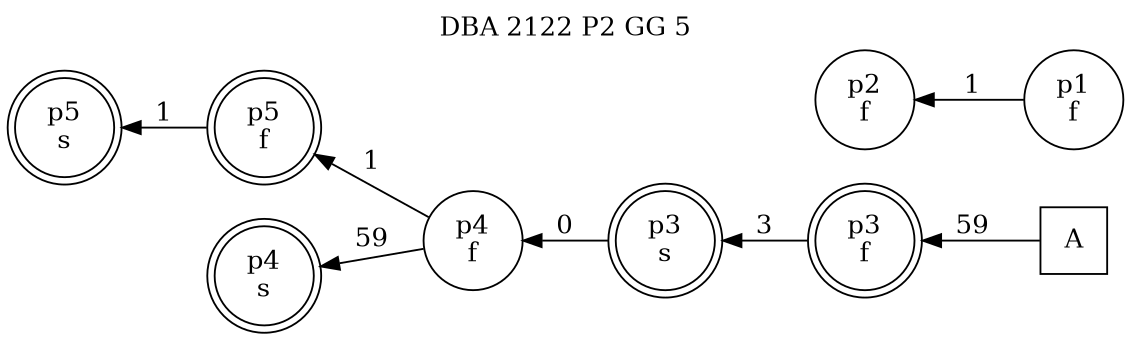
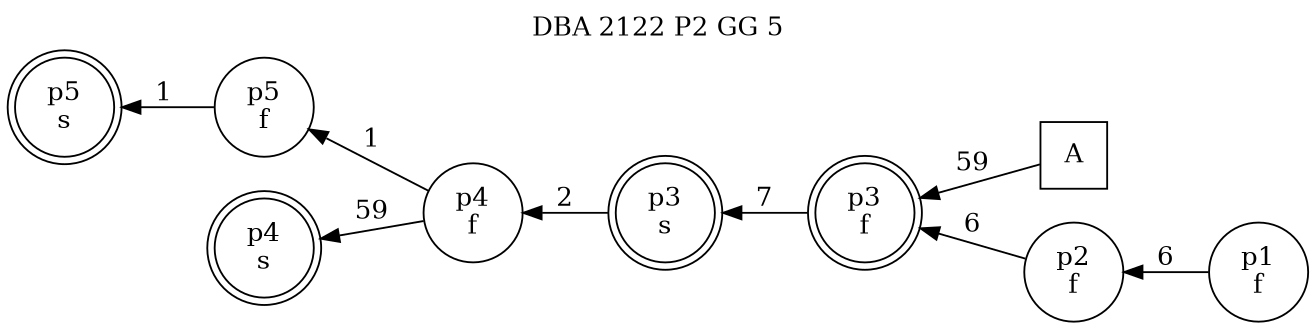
  digraph {
    label=" DBA 2122 P2 GG 5 "
    labelloc=tl
    rankdir=RL
    node [shape=doublecircle]
    n1 [label=A shape=square]
    n2 [label="p3\nf"]
    n3 [label="p1\nf" shape=circle]
    n4 [label="p2\nf" shape=circle]
    n5 [label="p3\ns"]
    n6 [label="p4\nf" shape=circle]
-   n7 [label="p5\nf"]
+   n7 [label="p5\nf" shape=circle]
    n8 [label="p4\ns"]
    n9 [label="p5\ns"]
    n1 -> n2 [label=59]
-   n2 -> n5 [label=3]
-   n3 -> n4 [label=1]
-   n5 -> n6 [label=0]
+   n2 -> n5 [label=7]
+   n3 -> n4 [label=6]
+   n4 -> n2 [label=6]
+   n5 -> n6 [label=2]
    n6 -> n7 [label=1]
    n6 -> n8 [label=59]
    n7 -> n9 [label=1]
  }
